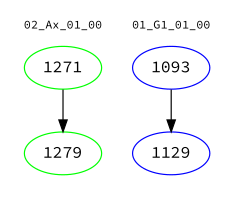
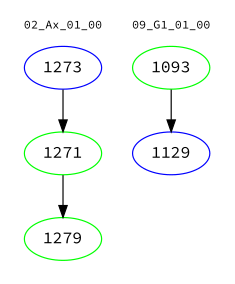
  digraph {
    fontname="Source Code Pro"
    node [color=green fontname="Source Code Pro"]
    edge [color=black fontname="Source Code Pro"]
+   n1 [color=blue label=1273]
    n2 [label=1271]
    n3 [label=1279]
-   n4 [color=blue label=1093]
+   n4 [label=1093]
    n5 [color=blue label=1129]
    subgraph cluster_1 {
      color=white
      fontsize=10
      label="02_Ax_01_00"
+     n1
      n2
      n3
    }
    subgraph cluster_2 {
      color=white
      fontsize=10
-     label="01_G1_01_00"
+     label="09_G1_01_00"
      n4
      n5
    }
+   n1 -> n2
    n2 -> n3
    n4 -> n5
  }
